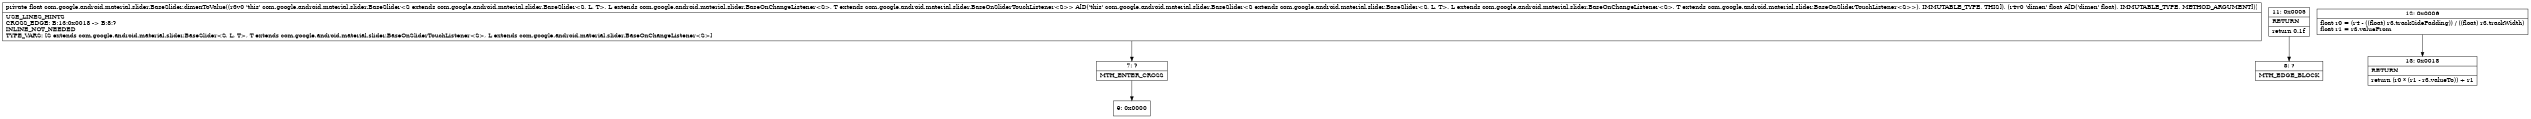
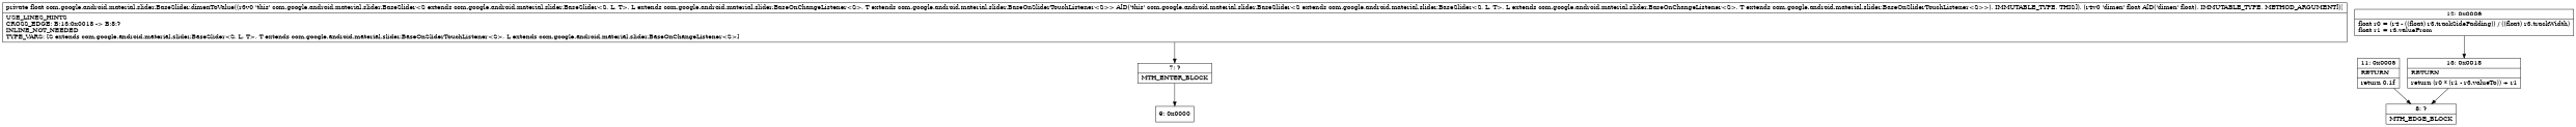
  digraph {
    node [shape=record]
-   n1 [label="{7\:\ ?|MTH_ENTER_CROSS\l}"]
+   n1 [label="{7\:\ ?|MTH_ENTER_BLOCK\l}"]
    n2 [label="{9\:\ 0x0000}"]
    n3 [label="{11\:\ 0x0005|RETURN\l|return 0.1f\l}"]
    n4 [label="{8\:\ ?|MTH_EDGE_BLOCK\l}"]
    n5 [label="{12\:\ 0x0006|float r0 = (r4 \- ((float) r3.trackSidePadding)) \/ ((float) r3.trackWidth)\lfloat r1 = r3.valueFrom\l}"]
    n6 [label="{13\:\ 0x0018|RETURN\l|return (r0 * (r1 \- r3.valueTo)) + r1\l}"]
    n7 [label="{private float com.google.android.material.slider.BaseSlider.dimenToValue((r3v0 'this' com.google.android.material.slider.BaseSlider\<S extends com.google.android.material.slider.BaseSlider\<S, L, T\>, L extends com.google.android.material.slider.BaseOnChangeListener\<S\>, T extends com.google.android.material.slider.BaseOnSliderTouchListener\<S\>\> A[D('this' com.google.android.material.slider.BaseSlider\<S extends com.google.android.material.slider.BaseSlider\<S, L, T\>, L extends com.google.android.material.slider.BaseOnChangeListener\<S\>, T extends com.google.android.material.slider.BaseOnSliderTouchListener\<S\>\>), IMMUTABLE_TYPE, THIS]), (r4v0 'dimen' float A[D('dimen' float), IMMUTABLE_TYPE, METHOD_ARGUMENT]))  | USE_LINES_HINTS\lCROSS_EDGE: B:13:0x0018 \-\> B:8:?\lINLINE_NOT_NEEDED\lTYPE_VARS: [S extends com.google.android.material.slider.BaseSlider\<S, L, T\>, T extends com.google.android.material.slider.BaseOnSliderTouchListener\<S\>, L extends com.google.android.material.slider.BaseOnChangeListener\<S\>]\l}"]
    n1 -> n2
    n3 -> n4
    n5 -> n6
+   n6 -> n4
    n7 -> n1
  }
